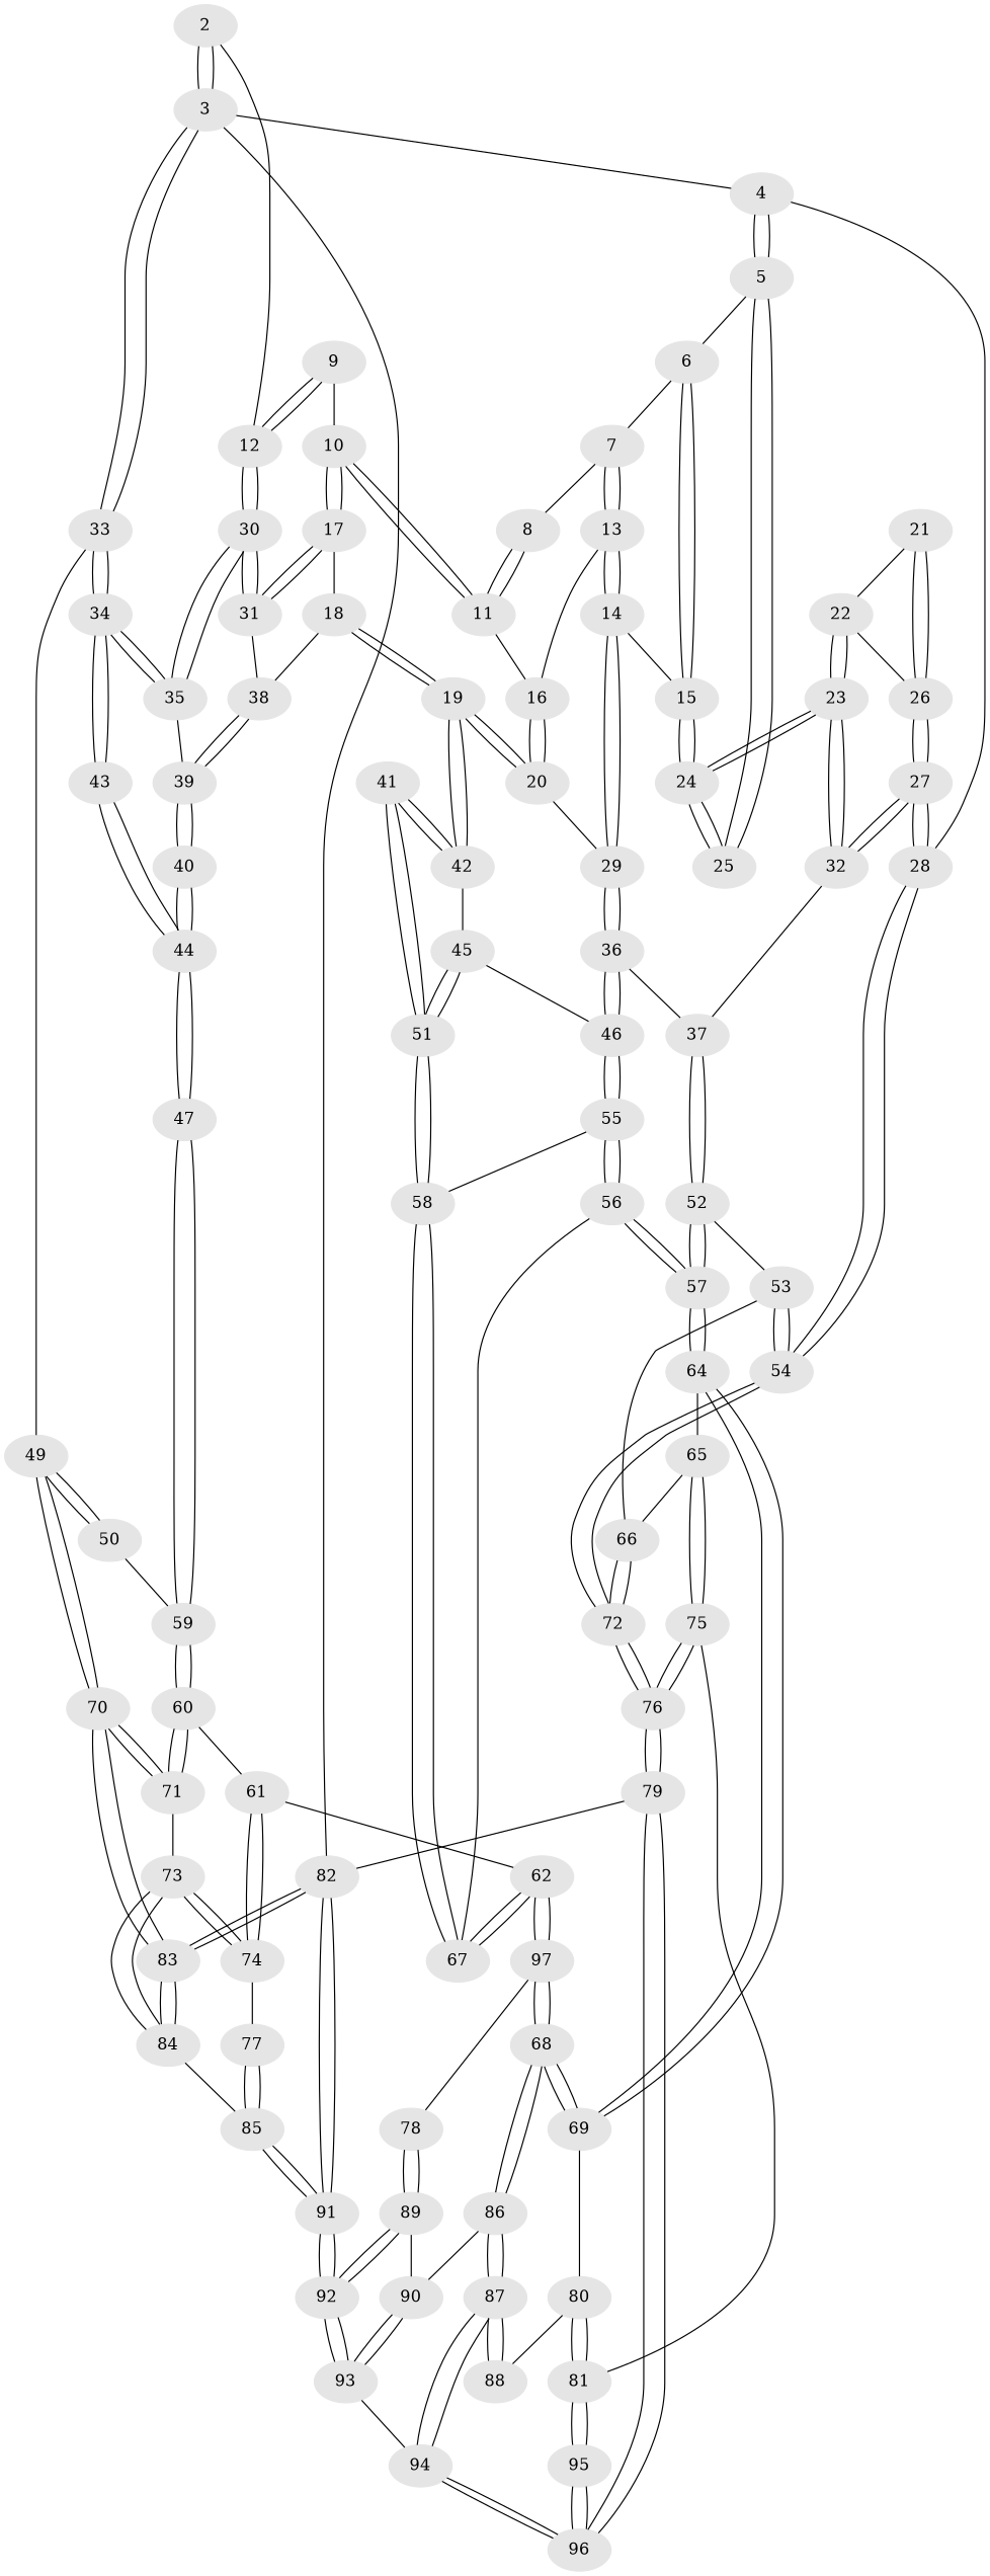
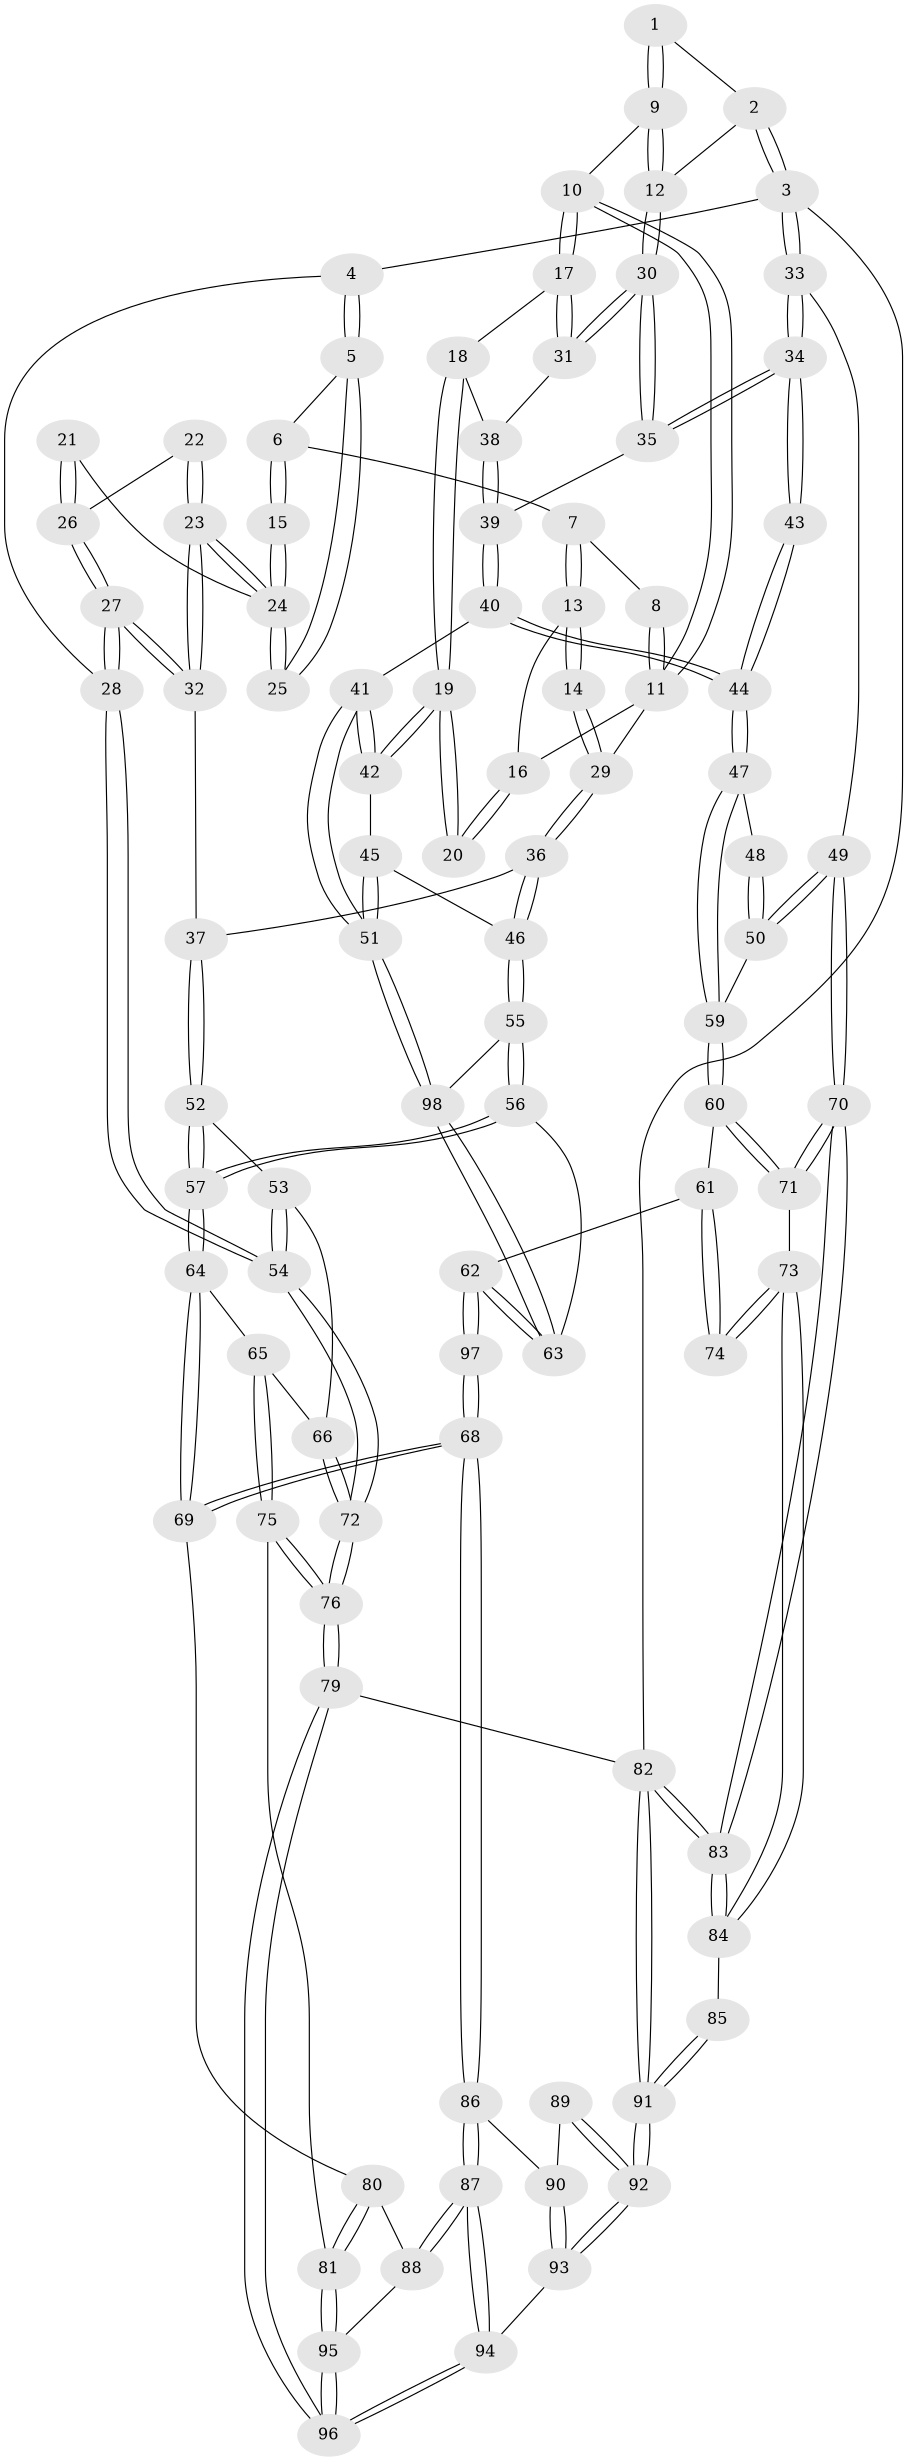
  graph {
    node [color=gray90 style=filled]
+   1
    2
    9
    3
    12
    10
    4
    33
    82
    30
    5
    28
    34
    49
    83
    91
    6
    25
    54
    79
    96
    7
    15
    8
    13
    24
    11
    16
    14
    17
    18
    31
    20
    35
    29
    36
    19
    38
    42
    39
    45
    21
    22
    26
    23
    27
    32
    37
    72
    46
    52
    43
    50
    70
    44
    40
    55
    53
    57
    41
    51
    47
-   58
+   58 [label=98]
+   48
    59
    56
    60
    71
-   63 [label=67]
+   63
    66
    64
    76
    65
    69
    61
    62
    74
    73
    n79 [label=97]
-   77
    68
-   78
    75
    80
    81
    86
    89
    87
    90
    88
    84
    85
    95
    92
    94
    93
+   1 -- 2
+   1 -- 9
+   1 -- 9
    2 -- 3
    2 -- 3
    2 -- 12
    9 -- 12
    9 -- 12
    9 -- 10
    3 -- 4
    3 -- 33
    3 -- 33
    3 -- 82
    12 -- 30
    12 -- 30
    10 -- 11
    10 -- 11
    10 -- 17
    10 -- 17
    4 -- 5
    4 -- 5
    4 -- 28
    33 -- 34
    33 -- 34
    33 -- 49
    82 -- 83
    82 -- 83
    82 -- 91
    82 -- 91
    30 -- 31
    30 -- 31
    30 -- 35
    30 -- 35
    5 -- 6
    5 -- 25
    5 -- 25
    28 -- 54
    28 -- 54
    34 -- 35
    34 -- 35
    34 -- 43
    34 -- 43
    49 -- 50
    49 -- 50
    49 -- 70
    49 -- 70
    83 -- 84
    83 -- 84
    91 -- 92
    91 -- 92
    6 -- 7
    6 -- 15
    6 -- 15
    54 -- 72
    54 -- 72
    79 -- 82
    79 -- 96
    79 -- 96
    7 -- 8
    7 -- 13
    7 -- 13
    15 -- 24
    15 -- 24
    8 -- 11
    8 -- 11
    13 -- 16
    13 -- 14
    13 -- 14
    24 -- 25
    24 -- 25
    11 -- 16
    16 -- 20
    16 -- 20
-   14 -- 15
    14 -- 29
    14 -- 29
    17 -- 18
    17 -- 31
    17 -- 31
    18 -- 19
    18 -- 19
    18 -- 38
    31 -- 38
-   20 -- 29
+   11 -- 29
    35 -- 39
    29 -- 36
    29 -- 36
    36 -- 37
    36 -- 46
    36 -- 46
    19 -- 20
    19 -- 20
    19 -- 42
    19 -- 42
    38 -- 39
    38 -- 39
    42 -- 45
    39 -- 40
    39 -- 40
    45 -- 46
    45 -- 51
    45 -- 51
-   21 -- 22
+   21 -- 24
    21 -- 26
    21 -- 26
    22 -- 26
    22 -- 23
    22 -- 23
    26 -- 27
    26 -- 27
    23 -- 24
    23 -- 24
    23 -- 32
    23 -- 32
    27 -- 28
    27 -- 28
    27 -- 32
    27 -- 32
    32 -- 37
    37 -- 52
    37 -- 52
    72 -- 76
    72 -- 76
    46 -- 55
    46 -- 55
    52 -- 53
    52 -- 57
    52 -- 57
    43 -- 44
    43 -- 44
    50 -- 59
    70 -- 83
    70 -- 83
    70 -- 71
    70 -- 71
    44 -- 47
    44 -- 47
    40 -- 44
    40 -- 44
+   40 -- 41
    55 -- 58
    55 -- 56
    55 -- 56
    53 -- 54
    53 -- 54
    53 -- 66
    57 -- 64
    57 -- 64
    41 -- 42
    41 -- 42
    41 -- 51
    41 -- 51
    51 -- 58
    51 -- 58
+   47 -- 48
    47 -- 59
    47 -- 59
    58 -- 63
    58 -- 63
+   48 -- 50
+   48 -- 50
    59 -- 60
    59 -- 60
    56 -- 57
    56 -- 57
    56 -- 63
    60 -- 71
    60 -- 71
    60 -- 61
    71 -- 73
    66 -- 72
    66 -- 72
    64 -- 65
    64 -- 69
    64 -- 69
    76 -- 79
    76 -- 79
    65 -- 66
    65 -- 75
    65 -- 75
    69 -- 80
    61 -- 62
    61 -- 74
    61 -- 74
    62 -- 63
    62 -- 63
    62 -- n79
    62 -- n79
-   74 -- 77
    73 -- 74
    73 -- 74
    73 -- 84
    73 -- 84
    n79 -- 68
    n79 -- 68
-   n79 -- 78
-   77 -- 85
-   77 -- 85
    68 -- 69
    68 -- 69
    68 -- 86
    68 -- 86
-   78 -- 89
-   78 -- 89
    75 -- 76
    75 -- 76
    75 -- 81
    80 -- 81
    80 -- 81
    80 -- 88
    81 -- 95
    81 -- 95
    86 -- 87
    86 -- 87
    86 -- 90
    89 -- 90
    89 -- 92
    89 -- 92
    87 -- 88
    87 -- 88
    87 -- 94
    87 -- 94
    90 -- 93
    90 -- 93
+   88 -- 95
    84 -- 85
    85 -- 91
    85 -- 91
    95 -- 96
    95 -- 96
    92 -- 93
    92 -- 93
    94 -- 96
    94 -- 96
    93 -- 94
  }
